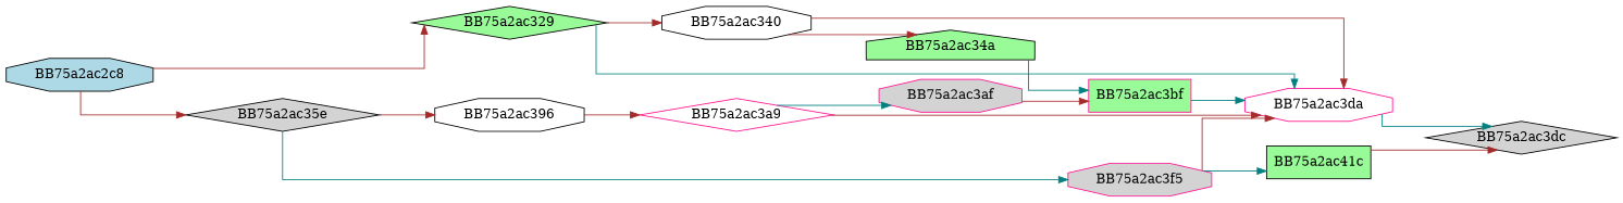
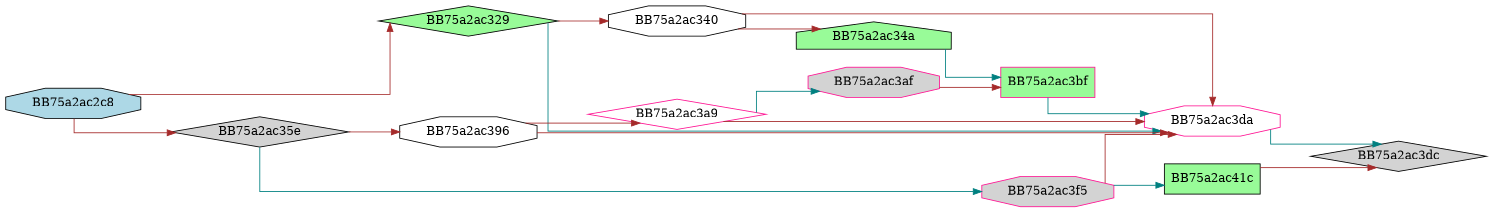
  digraph {
    rankdir=LR
    splines=ortho
    node [color=black fillcolor=lightgrey shape=octagon style=filled]
    edge [color=brown]
    BB75a2ac2c8 [fillcolor=lightblue]
    BB75a2ac35e [shape=diamond]
    BB75a2ac329 [fillcolor=palegreen shape=diamond]
    BB75a2ac3f5 [color=deeppink]
    BB75a2ac396 [fillcolor=white]
    BB75a2ac3da [color=deeppink fillcolor=white]
    BB75a2ac340 [fillcolor=white]
    BB75a2ac41c [fillcolor=palegreen shape=box]
    BB75a2ac3a9 [color=deeppink fillcolor=white shape=diamond]
    BB75a2ac3dc [shape=diamond]
    BB75a2ac34a [fillcolor=palegreen shape=house]
    BB75a2ac3bf [color=deeppink fillcolor=palegreen shape=box]
    BB75a2ac3af [color=deeppink]
    BB75a2ac2c8 -> BB75a2ac35e
    BB75a2ac2c8 -> BB75a2ac329
    BB75a2ac35e -> BB75a2ac3f5 [color=teal]
    BB75a2ac35e -> BB75a2ac396
    BB75a2ac329 -> BB75a2ac3da [color=teal]
    BB75a2ac329 -> BB75a2ac340
    BB75a2ac3f5 -> BB75a2ac3da
    BB75a2ac3f5 -> BB75a2ac41c [color=teal]
+   BB75a2ac396 -> BB75a2ac3da
    BB75a2ac396 -> BB75a2ac3a9
    BB75a2ac3da -> BB75a2ac3dc [color=teal]
    BB75a2ac340 -> BB75a2ac3da
    BB75a2ac340 -> BB75a2ac34a
    BB75a2ac41c -> BB75a2ac3dc
    BB75a2ac3a9 -> BB75a2ac3da
    BB75a2ac3a9 -> BB75a2ac3af [color=teal]
    BB75a2ac34a -> BB75a2ac3bf [color=teal]
    BB75a2ac3bf -> BB75a2ac3da [color=teal]
    BB75a2ac3af -> BB75a2ac3bf
  }
